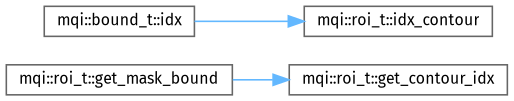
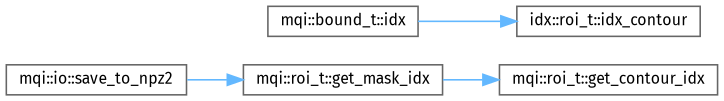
  digraph {
    fontname="Fira Sans"
    rankdir=RL
    node [color=grey40 fillcolor=white fontname="Fira Sans" fontsize=10 shape=box style=filled]
    edge [color=steelblue1 dir=back fontname="Fira Sans" fontsize=10 labelfontname=Helvetica labelfontsize=10 style=solid]
    n1 [height=0.2 label="mqi::roi_t::get_contour_idx" width=0.4]
-   n2 [height=0.2 label="mqi::roi_t::get_mask_bound" width=0.4]
-   n3 [height=0.2 label="mqi::roi_t::idx_contour" width=0.4]
+   n2 [height=0.2 label="mqi::roi_t::get_mask_idx" width=0.4]
+   n3 [height=0.2 label="idx::roi_t::idx_contour" width=0.4]
    n4 [height=0.2 label="mqi::bound_t::idx" width=0.4]
+   n5 [height=0.2 label="mqi::io::save_to_npz2" width=0.4]
    n1 -> n2
+   n2 -> n5
    n3 -> n4
  }
